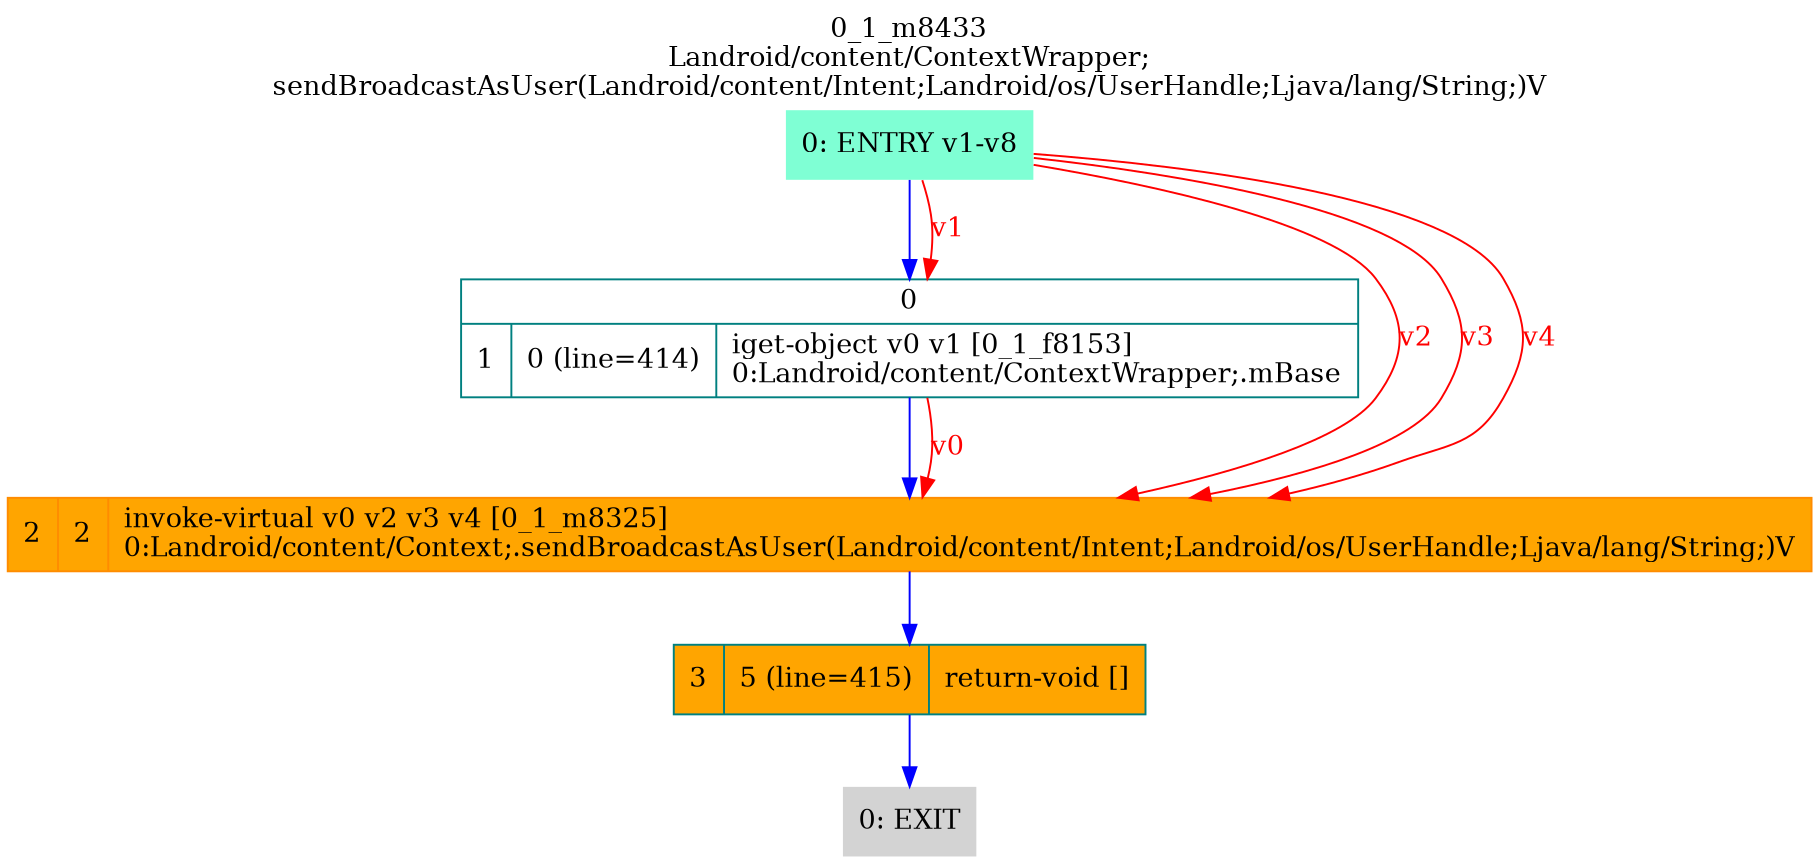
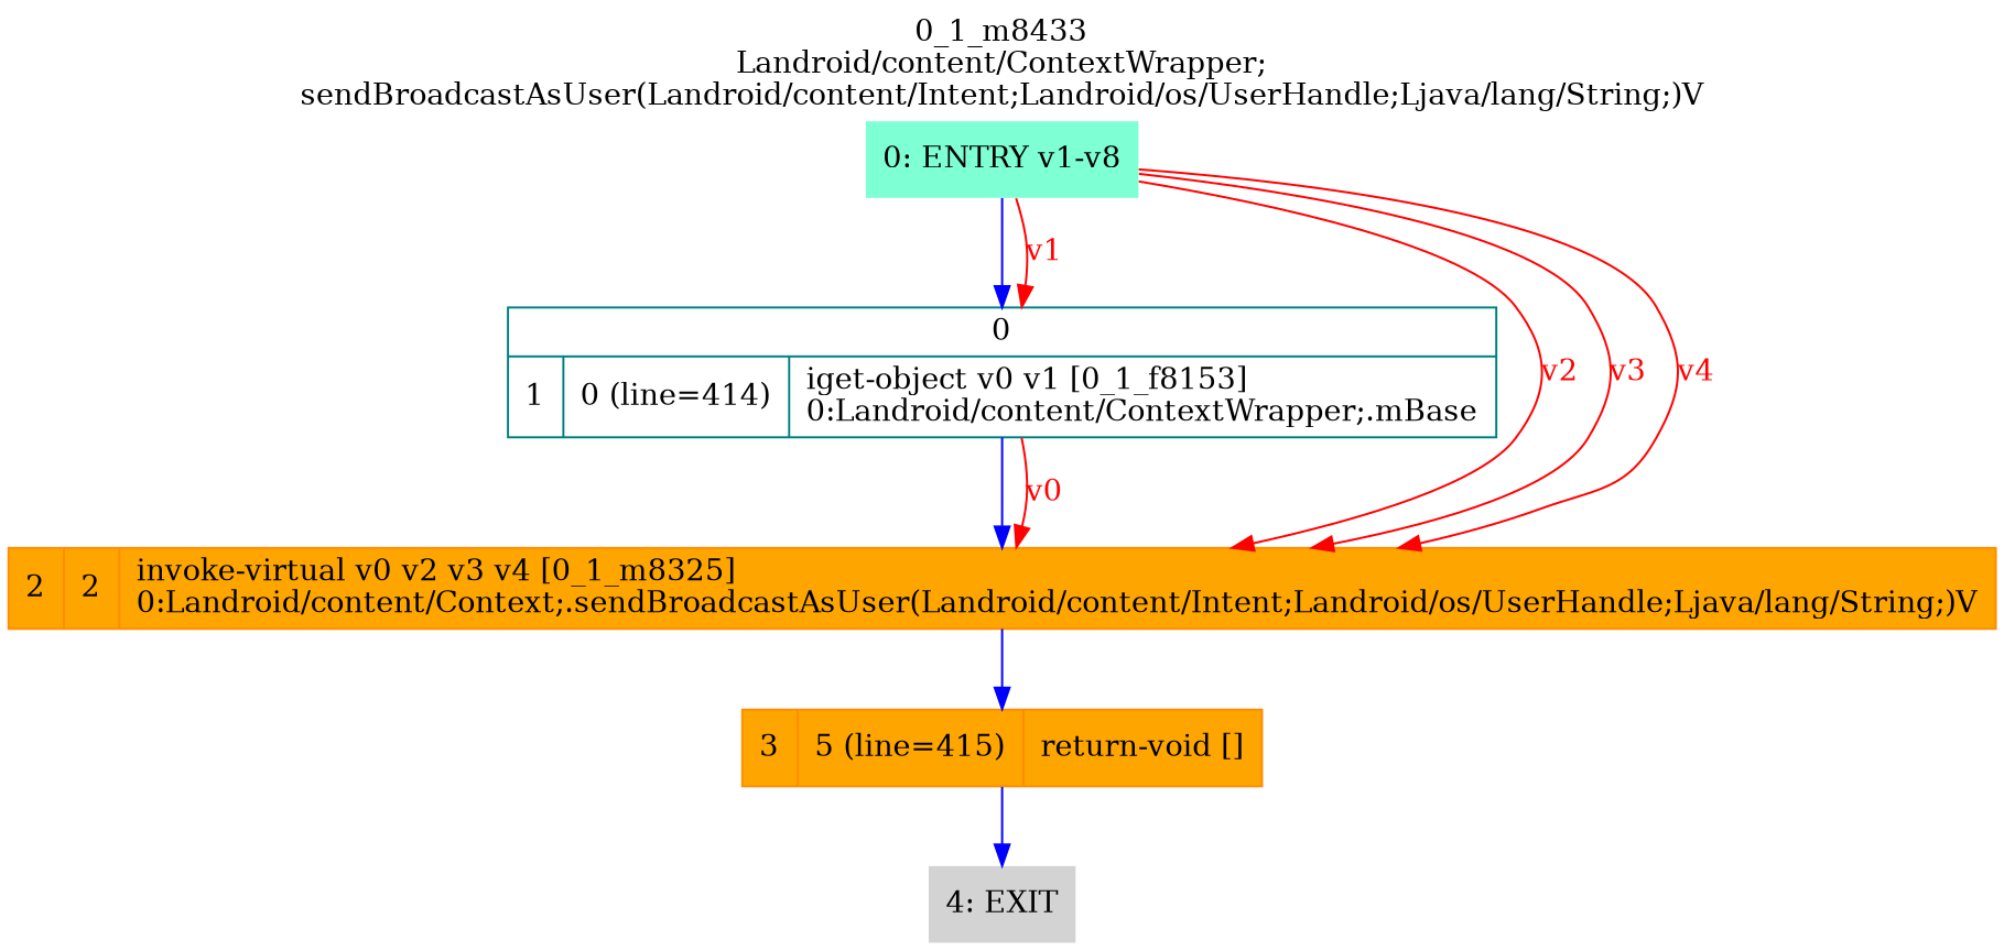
  digraph {
    label="0_1_m8433\nLandroid/content/ContextWrapper;\nsendBroadcastAsUser(Landroid/content/Intent;Landroid/os/UserHandle;Ljava/lang/String;)V"
    labelloc=t
    rankdir=UD
    node [color=darkorange fillcolor=orange shape=record style=filled]
    edge [color=red fontcolor=red]
    n1 [color=teal fillcolor=aquamarine label="0: ENTRY v1-v8" shape=plaintext]
    n2 [color=teal fillcolor=white label="{0|{1|0 (line=414)|iget-object v0 v1 [0_1_f8153]\l0:Landroid/content/ContextWrapper;.mBase\l}}"]
    n3 [label="2|2|invoke-virtual v0 v2 v3 v4 [0_1_m8325]\l0:Landroid/content/Context;.sendBroadcastAsUser(Landroid/content/Intent;Landroid/os/UserHandle;Ljava/lang/String;)V\l"]
-   n4 [color=teal label="3|5 (line=415)|return-void []\l"]
-   n5 [fillcolor=lightgrey label="0: EXIT" shape=plaintext]
+   n4 [label="3|5 (line=415)|return-void []\l"]
+   n5 [fillcolor=lightgrey label="4: EXIT" shape=plaintext]
    n1 -> n2 [color=blue fontcolor=blue weight=100]
    n1 -> n2 [label=v1]
    n1 -> n3 [label=v2]
    n1 -> n3 [label=v3]
    n1 -> n3 [label=v4]
    n2 -> n3 [color=blue fontcolor=blue weight=100]
    n2 -> n3 [label=v0]
    n3 -> n4 [color=blue fontcolor=blue weight=100]
    n4 -> n5 [color=blue fontcolor=blue weight=100]
  }
